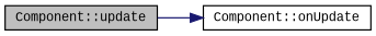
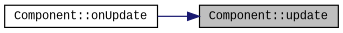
  digraph {
    rankdir=LR
    fontname="Liberation Mono"
    node [color=black fontname="Liberation Mono" fontsize=10 shape=record style=filled]
    n1 [fillcolor=grey75 fontcolor=black height=0.2 label="Component::update" width=0.4]
    n2 [fillcolor=white height=0.2 label="Component::onUpdate" width=0.4]
-   n1 -> n2 [color=midnightblue fontname="Liberation Mono" fontsize=10 labelfontname=Helvetica labelfontsize=10 style=solid]
+   n2 -> n1 [color=midnightblue fontname="Liberation Mono" fontsize=10 labelfontname=Helvetica labelfontsize=10 style=solid]
  }
